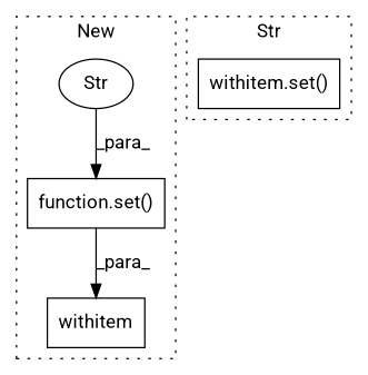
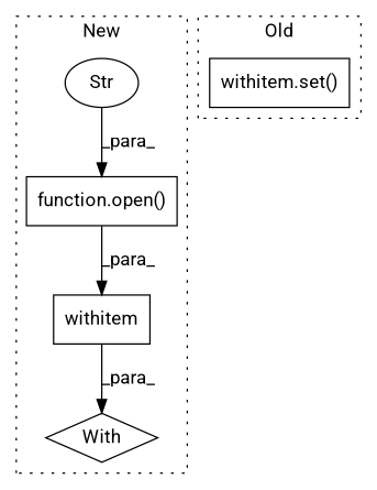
  digraph {
    fontname=Roboto
    node [a=75 fontname=Roboto shape=box]
    edge [fontname=Roboto]
-   n1 [l="5,1" label="function.set()" s="9982,10008"]
+   n1 [l="5,1" label="function.open()" s="9982,10008"]
    n2 [a=66 l=3 label=Str s=10005 shape=ellipse]
+   n3 [a=39 l="5,56" label=With s="9977,9986" shape=diamond]
    n4 [a=49 l=4 label=withitem s=9982]
    n5 [l="4,1" label="withitem.set()" s="8077,8139"]
    subgraph cluster_1 {
      label=New
      style=dotted
      n1
      n2
+     n3
      n4
    }
    subgraph cluster_2 {
-     label=Str
+     label=Old
      style=dotted
      n5
    }
    n1 -> n4 [label=_para_]
    n2 -> n1 [label=_para_]
+   n4 -> n3 [label=_para_]
  }
